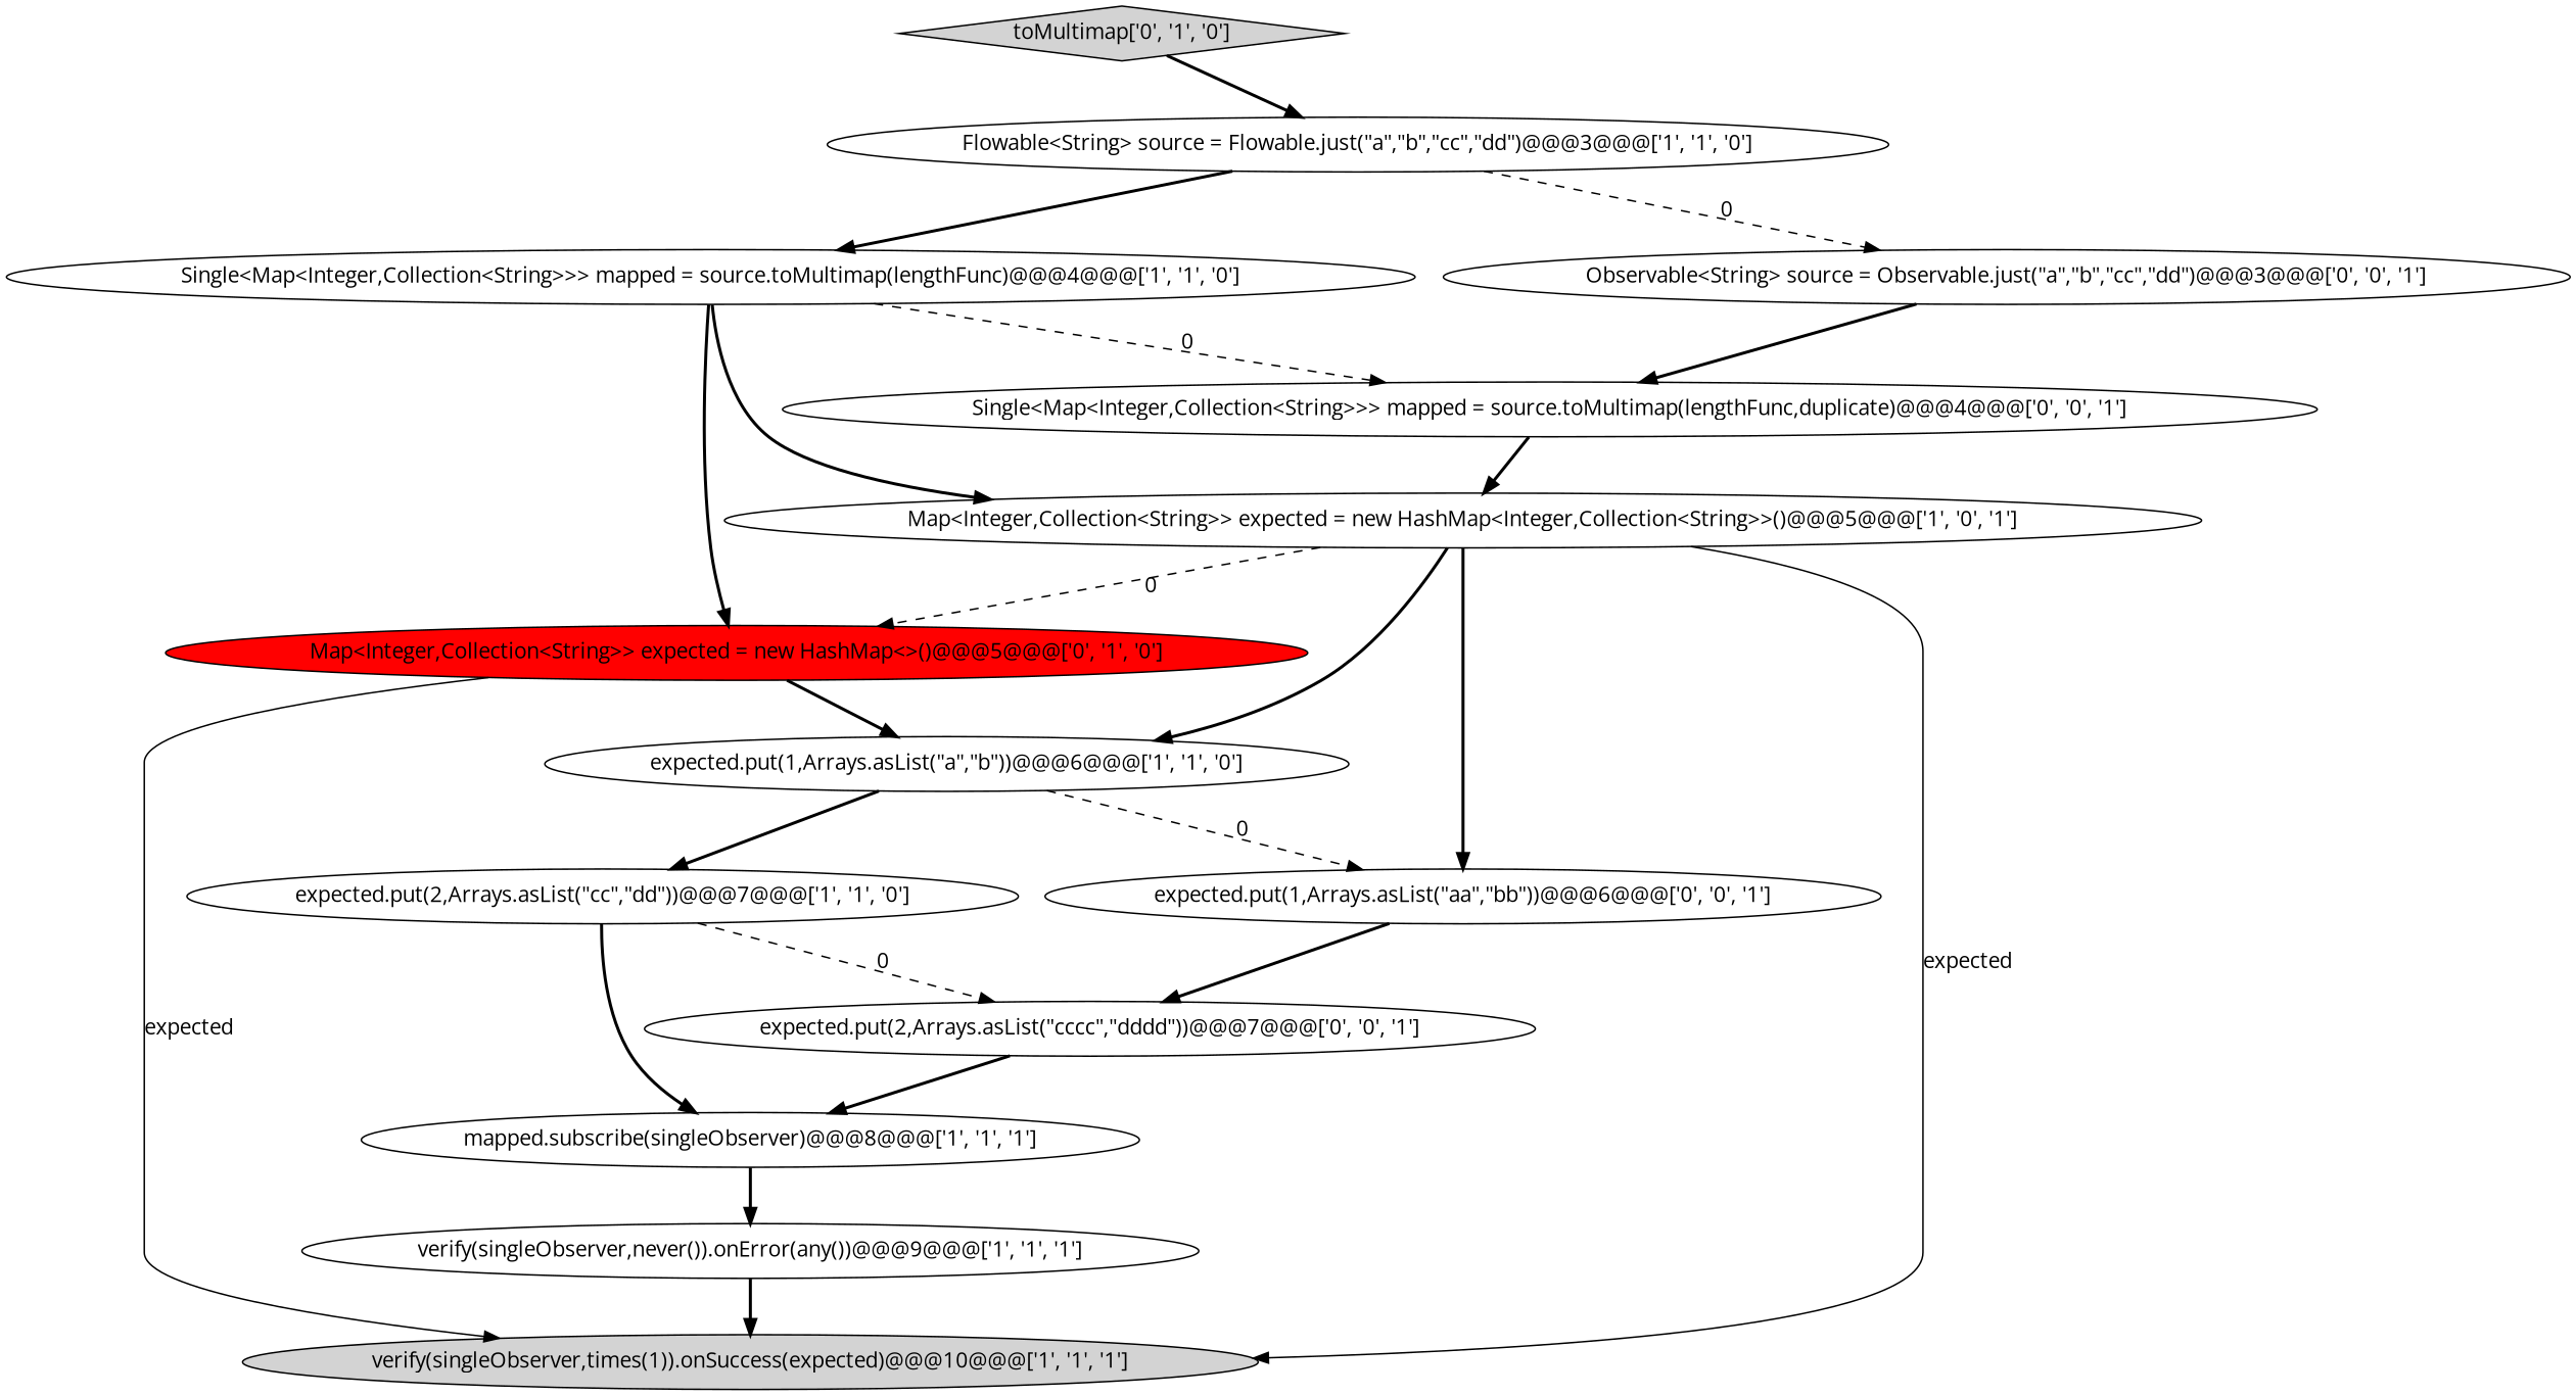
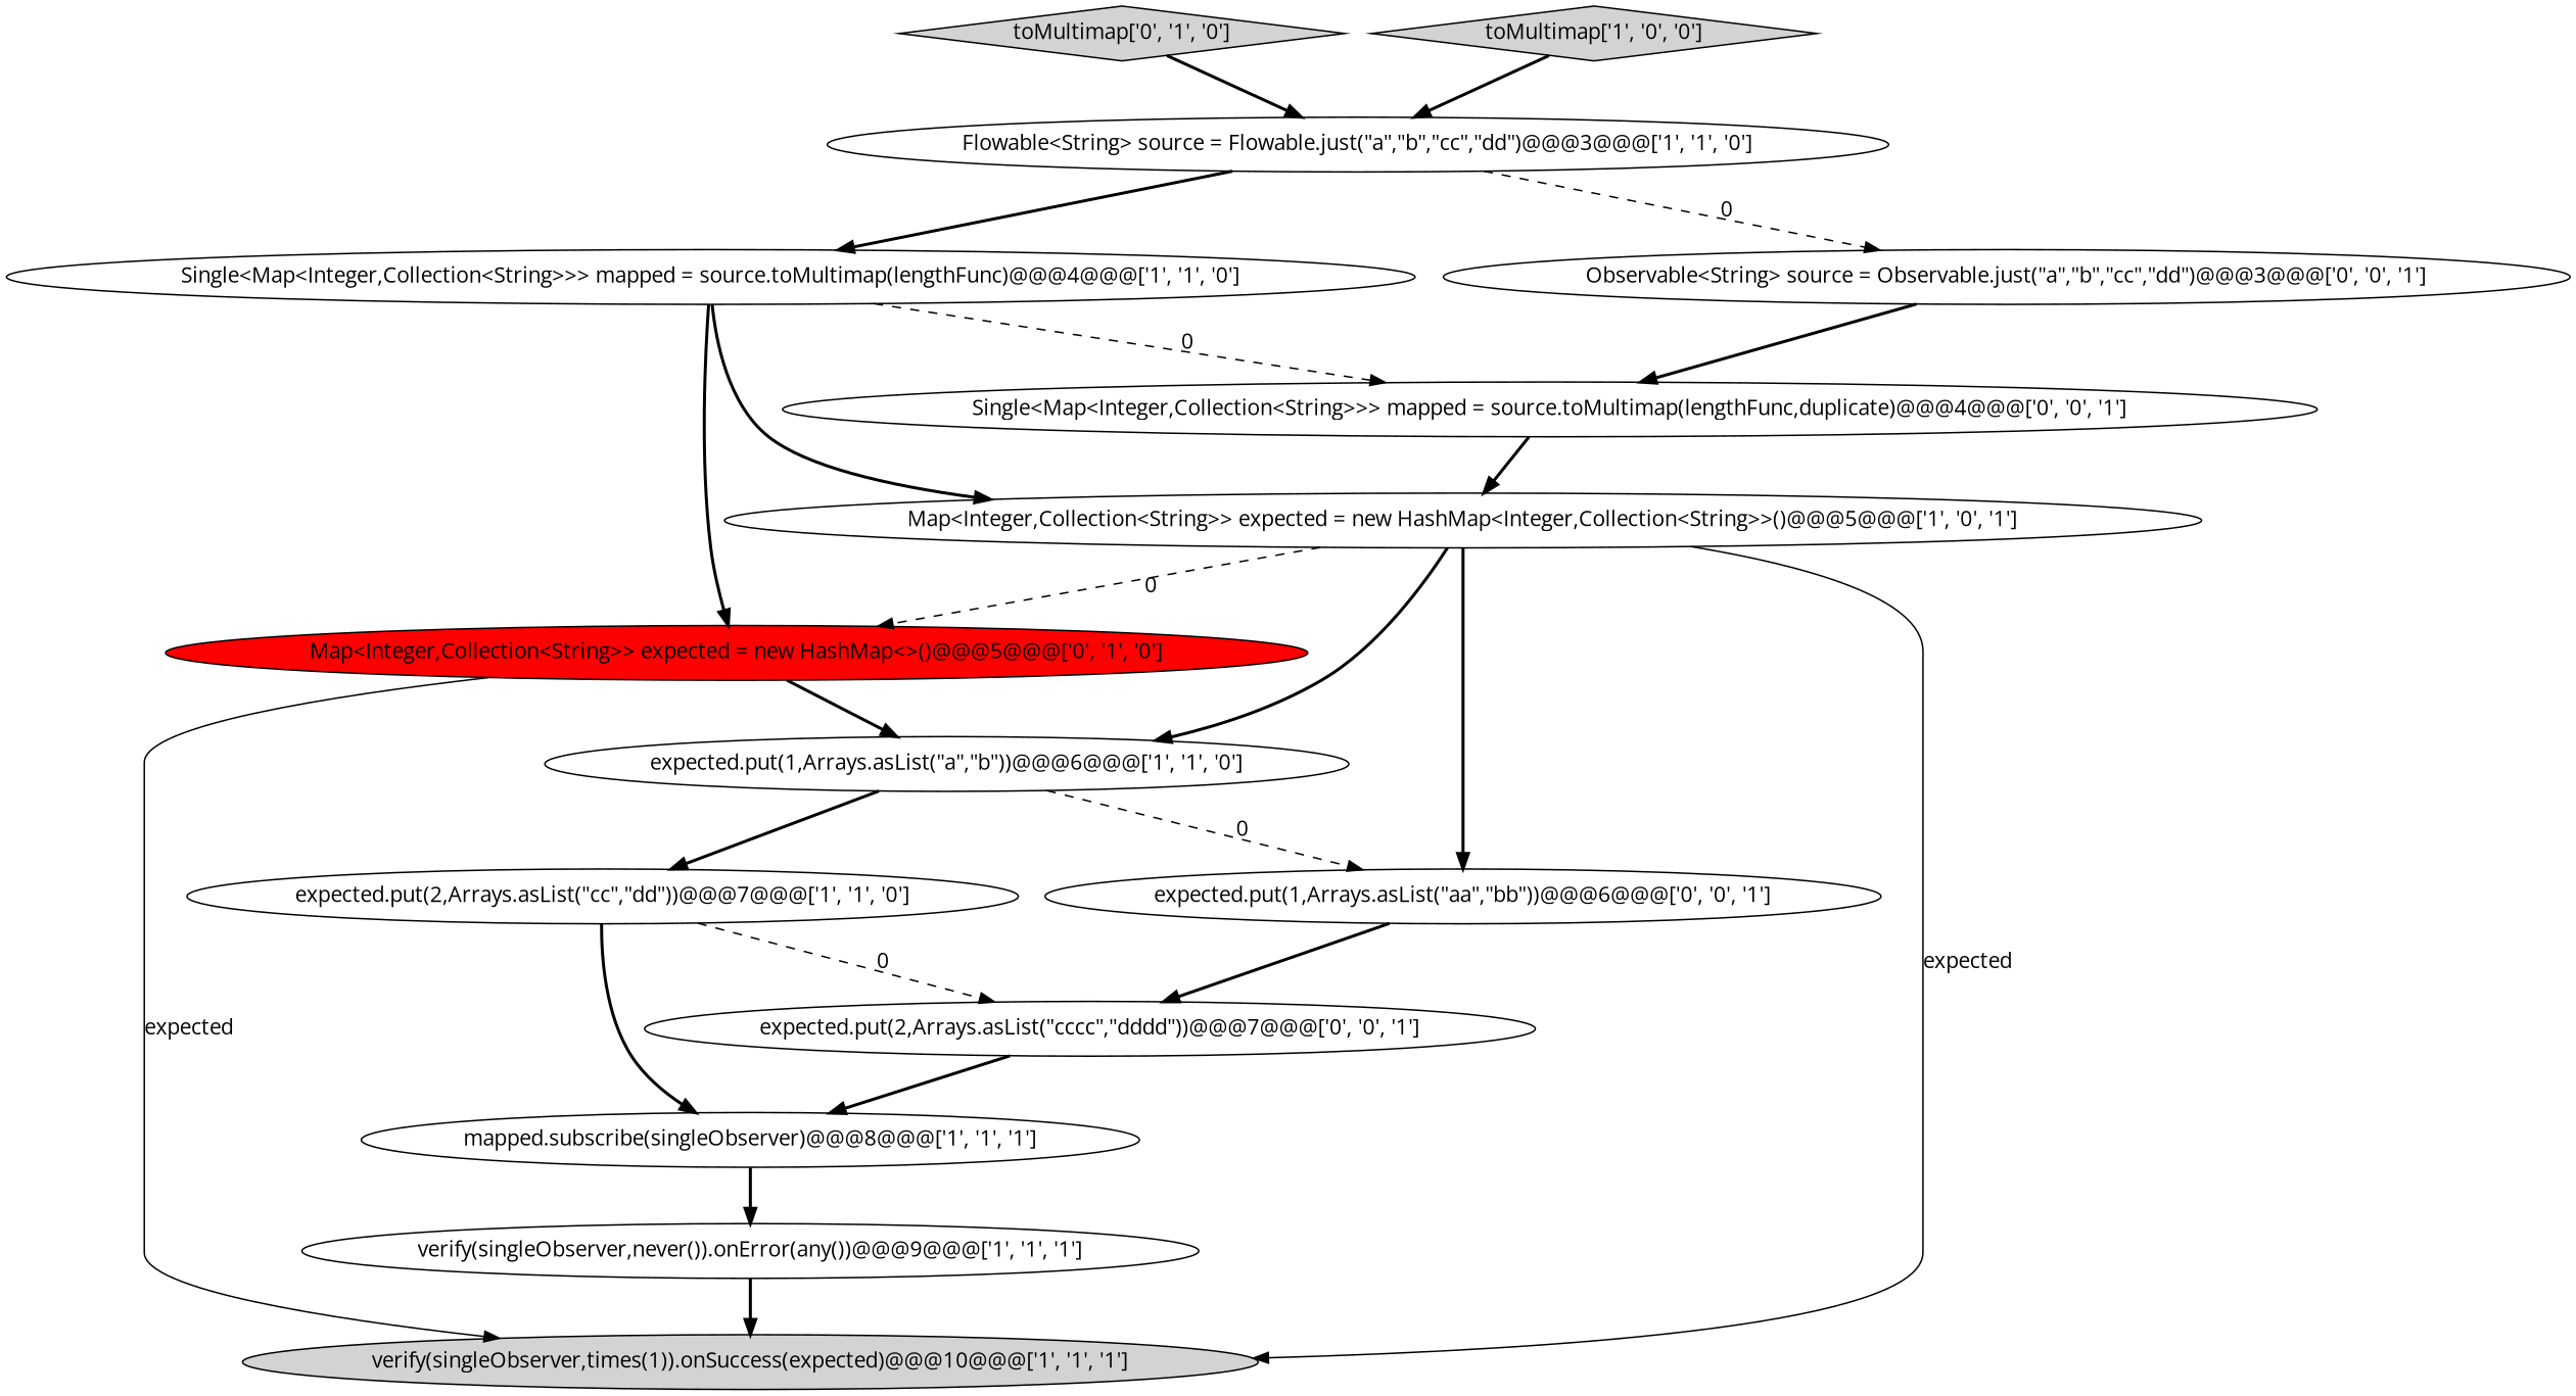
  digraph {
    fontname="Open Sans"
    node [fillcolor=white fontname="Open Sans" shape=ellipse style=filled]
    edge [fontname="Open Sans" style=bold]
    n1 [fillcolor=lightgray label="toMultimap['0', '1', '0']" shape=diamond]
    n2 [label="Flowable<String> source = Flowable.just(\"a\",\"b\",\"cc\",\"dd\")@@@3@@@['1', '1', '0']"]
    n3 [label="Observable<String> source = Observable.just(\"a\",\"b\",\"cc\",\"dd\")@@@3@@@['0', '0', '1']"]
    n4 [label="Single<Map<Integer,Collection<String>>> mapped = source.toMultimap(lengthFunc)@@@4@@@['1', '1', '0']"]
    n5 [label="expected.put(1,Arrays.asList(\"aa\",\"bb\"))@@@6@@@['0', '0', '1']"]
    n6 [label="expected.put(2,Arrays.asList(\"cccc\",\"dddd\"))@@@7@@@['0', '0', '1']"]
    n7 [label="mapped.subscribe(singleObserver)@@@8@@@['1', '1', '1']"]
    n8 [label="expected.put(2,Arrays.asList(\"cc\",\"dd\"))@@@7@@@['1', '1', '0']"]
    n9 [label="verify(singleObserver,never()).onError(any())@@@9@@@['1', '1', '1']"]
    n10 [fillcolor=lightgray label="verify(singleObserver,times(1)).onSuccess(expected)@@@10@@@['1', '1', '1']"]
    n11 [fillcolor=red label="Map<Integer,Collection<String>> expected = new HashMap<>()@@@5@@@['0', '1', '0']"]
    n12 [label="expected.put(1,Arrays.asList(\"a\",\"b\"))@@@6@@@['1', '1', '0']"]
    n13 [label="Single<Map<Integer,Collection<String>>> mapped = source.toMultimap(lengthFunc,duplicate)@@@4@@@['0', '0', '1']"]
    n14 [label="Map<Integer,Collection<String>> expected = new HashMap<Integer,Collection<String>>()@@@5@@@['1', '0', '1']"]
+   n15 [fillcolor=lightgray label="toMultimap['1', '0', '0']" shape=diamond]
    n1 -> n2
    n2 -> n3 [label=0 style=dashed]
    n2 -> n4
    n3 -> n13
    n4 -> n11
    n4 -> n13 [label=0 style=dashed]
    n4 -> n14
    n5 -> n6
    n6 -> n7
    n7 -> n9
    n8 -> n6 [label=0 style=dashed]
    n8 -> n7
    n9 -> n10
    n11 -> n10 [label=expected style=solid]
    n11 -> n12
    n12 -> n5 [label=0 style=dashed]
    n12 -> n8
    n13 -> n14
    n14 -> n5
    n14 -> n10 [label=expected style=solid]
    n14 -> n11 [label=0 style=dashed]
    n14 -> n12
+   n15 -> n2
  }
